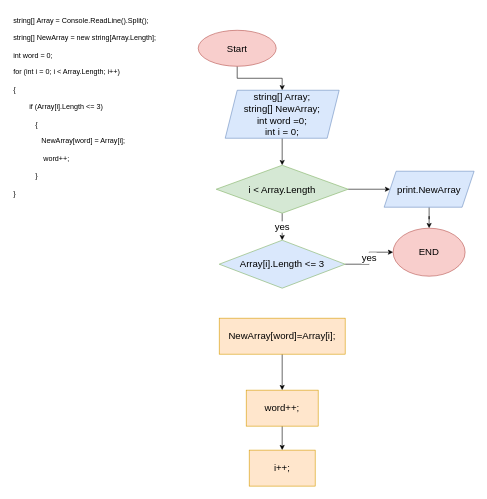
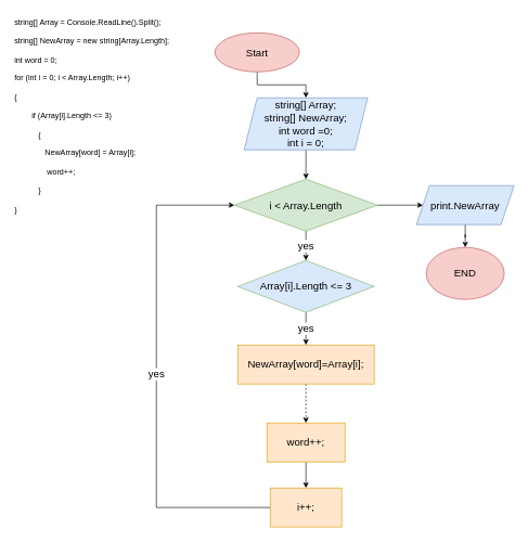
  <mxCell id="0" />
  <mxCell id="1" parent="0" />
  <mxCell id="2" style="edgeStyle=orthogonalEdgeStyle;rounded=0;orthogonalLoop=1;jettySize=auto;html=1;entryX=0.5;entryY=0;entryDx=0;entryDy=0;fontSize=16;" edge="1" parent="1" source="3" target="5"><mxGeometry relative="1" as="geometry" /></mxCell>
  <mxCell id="3" value="Start" style="ellipse;whiteSpace=wrap;html=1;fontSize=16;fillColor=#f8cecc;strokeColor=#b85450;" vertex="1" parent="1"><mxGeometry x="330" y="50" width="130" height="60" as="geometry" /></mxCell>
  <mxCell id="4" style="edgeStyle=orthogonalEdgeStyle;rounded=0;orthogonalLoop=1;jettySize=auto;html=1;entryX=0.5;entryY=0;entryDx=0;entryDy=0;fontSize=16;" edge="1" parent="1" source="5" target="9"><mxGeometry relative="1" as="geometry" /></mxCell>
  <mxCell id="5" value="&lt;span style=&quot;text-align: left; font-size: 16px;&quot;&gt;string[] Array;&lt;/span&gt;&lt;br style=&quot;text-align: left; font-size: 16px;&quot;&gt;&lt;span style=&quot;text-align: left; font-size: 16px;&quot;&gt;string[] NewArray;&lt;br style=&quot;font-size: 16px;&quot;&gt;int word =0;&lt;br style=&quot;font-size: 16px;&quot;&gt;int i = 0;&lt;br style=&quot;font-size: 16px;&quot;&gt;&lt;/span&gt;" style="shape=parallelogram;perimeter=parallelogramPerimeter;whiteSpace=wrap;html=1;fixedSize=1;fontSize=16;fillColor=#dae8fc;strokeColor=#6c8ebf;" vertex="1" parent="1"><mxGeometry x="375" y="150" width="190" height="80" as="geometry" /></mxCell>
  <mxCell id="6" value="string[] Array = Console.ReadLine().Split();&lt;br&gt;&lt;br&gt;string[] NewArray = new string[Array.Length];&lt;br&gt;&lt;br&gt;int word = 0;&lt;br&gt;&lt;br&gt;for (int i = 0; i &amp;lt; Array.Length; i++)&lt;br&gt;&lt;br&gt;{ &lt;br&gt;&lt;br&gt;&amp;nbsp; &amp;nbsp; &amp;nbsp; &amp;nbsp; if (Array[i].Length &amp;lt;= 3)&lt;br&gt;&lt;br&gt;&amp;nbsp; &amp;nbsp; &amp;nbsp; &amp;nbsp; &amp;nbsp; &amp;nbsp;{&lt;br&gt;&lt;br&gt;&amp;nbsp; &amp;nbsp; &amp;nbsp; &amp;nbsp; &amp;nbsp; &amp;nbsp; &amp;nbsp; NewArray[word] = Array[i];&lt;br&gt;&lt;br&gt;&amp;nbsp; &amp;nbsp; &amp;nbsp; &amp;nbsp; &amp;nbsp; &amp;nbsp; &amp;nbsp; &amp;nbsp;word++;&lt;br&gt;&lt;br&gt;&amp;nbsp; &amp;nbsp; &amp;nbsp; &amp;nbsp; &amp;nbsp; &amp;nbsp;}&lt;br&gt;&lt;br&gt;}" style="text;whiteSpace=wrap;html=1;" vertex="1" parent="1"><mxGeometry x="20" y="20" width="270" height="350" as="geometry" /></mxCell>
  <mxCell id="7" value="yes" style="edgeStyle=orthogonalEdgeStyle;rounded=0;orthogonalLoop=1;jettySize=auto;html=1;entryX=0.5;entryY=0;entryDx=0;entryDy=0;fontSize=16;" edge="1" parent="1" source="9" target="11"><mxGeometry relative="1" as="geometry" /></mxCell>
  <mxCell id="8" style="edgeStyle=orthogonalEdgeStyle;rounded=0;orthogonalLoop=1;jettySize=auto;html=1;fontSize=16;" edge="1" parent="1" source="9" target="19"><mxGeometry relative="1" as="geometry" /></mxCell>
  <mxCell id="9" value="i &amp;lt; Array.Length" style="rhombus;whiteSpace=wrap;html=1;fontSize=16;fillColor=#d5e8d4;strokeColor=#82b366;" vertex="1" parent="1"><mxGeometry x="360" y="275" width="220" height="80" as="geometry" /></mxCell>
- <mxCell id="10" value="yes" style="edgeStyle=orthogonalEdgeStyle;rounded=0;orthogonalLoop=1;jettySize=auto;html=1;fontSize=16;" edge="1" parent="1" source="11" target="20"><mxGeometry relative="1" as="geometry" /></mxCell>
+ <mxCell id="10" value="yes" style="edgeStyle=orthogonalEdgeStyle;rounded=0;orthogonalLoop=1;jettySize=auto;html=1;entryX=0.5;entryY=0;entryDx=0;entryDy=0;fontSize=16;" edge="1" parent="1" source="11" target="13"><mxGeometry relative="1" as="geometry" /></mxCell>
  <mxCell id="11" value="Array[i].Length &amp;lt;= 3" style="rhombus;whiteSpace=wrap;html=1;fontSize=16;fillColor=#dae8fc;strokeColor=#82b366;" vertex="1" parent="1"><mxGeometry x="365" y="400" width="210" height="80" as="geometry" /></mxCell>
- <mxCell id="12" style="edgeStyle=orthogonalEdgeStyle;rounded=0;orthogonalLoop=1;jettySize=auto;html=1;entryX=0.5;entryY=0;entryDx=0;entryDy=0;fontSize=16;" edge="1" parent="1" source="13" target="15"><mxGeometry relative="1" as="geometry" /></mxCell>
+ <mxCell id="12" style="edgeStyle=orthogonalEdgeStyle;rounded=0;orthogonalLoop=1;jettySize=auto;html=1;entryX=0.5;entryY=0;entryDx=0;entryDy=0;fontSize=16;dashed=1;" edge="1" parent="1" source="13" target="15"><mxGeometry relative="1" as="geometry" /></mxCell>
  <mxCell id="13" value="NewArray[word]=Array[i];" style="rounded=0;whiteSpace=wrap;html=1;fontSize=16;fillColor=#ffe6cc;strokeColor=#d79b00;" vertex="1" parent="1"><mxGeometry x="365" y="530" width="210" height="60" as="geometry" /></mxCell>
  <mxCell id="14" style="edgeStyle=orthogonalEdgeStyle;rounded=0;orthogonalLoop=1;jettySize=auto;html=1;entryX=0.5;entryY=0;entryDx=0;entryDy=0;fontSize=16;" edge="1" parent="1" source="15" target="17"><mxGeometry relative="1" as="geometry" /></mxCell>
  <mxCell id="15" value="word++;" style="rounded=0;whiteSpace=wrap;html=1;fontSize=16;fillColor=#ffe6cc;strokeColor=#d79b00;" vertex="1" parent="1"><mxGeometry x="410" y="650" width="120" height="60" as="geometry" /></mxCell>
+ <mxCell id="16" value="yes" style="edgeStyle=orthogonalEdgeStyle;rounded=0;orthogonalLoop=1;jettySize=auto;html=1;entryX=0;entryY=0.5;entryDx=0;entryDy=0;fontSize=16;" edge="1" parent="1" source="17" target="9"><mxGeometry relative="1" as="geometry"><Array as="points"><mxPoint x="240" y="780" /><mxPoint x="240" y="315" /></Array></mxGeometry></mxCell>
  <mxCell id="17" value="i++;" style="rounded=0;whiteSpace=wrap;html=1;fontSize=16;fillColor=#ffe6cc;strokeColor=#d79b00;" vertex="1" parent="1"><mxGeometry x="415" y="750" width="110" height="60" as="geometry" /></mxCell>
  <mxCell id="18" style="edgeStyle=orthogonalEdgeStyle;rounded=0;orthogonalLoop=1;jettySize=auto;html=1;fontSize=16;" edge="1" parent="1" source="19" target="20"><mxGeometry relative="1" as="geometry"><mxPoint x="715" y="420" as="targetPoint" /></mxGeometry></mxCell>
  <mxCell id="19" value="print.NewArray" style="shape=parallelogram;perimeter=parallelogramPerimeter;whiteSpace=wrap;html=1;fixedSize=1;fontSize=16;fillColor=#dae8fc;strokeColor=#6c8ebf;" vertex="1" parent="1"><mxGeometry x="640" y="285" width="150" height="60" as="geometry" /></mxCell>
  <mxCell id="20" value="END" style="ellipse;whiteSpace=wrap;html=1;fontSize=16;fillColor=#f8cecc;strokeColor=#b85450;" vertex="1" parent="1"><mxGeometry x="655" y="380" width="120" height="80" as="geometry" /></mxCell>
